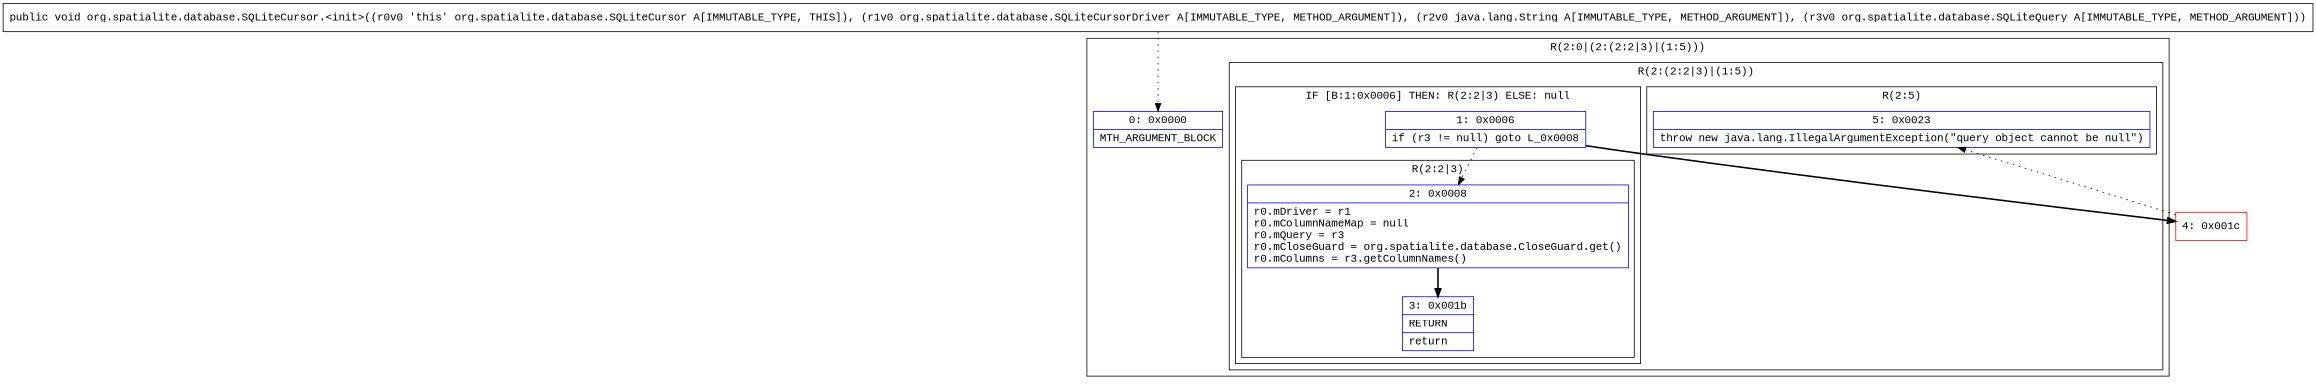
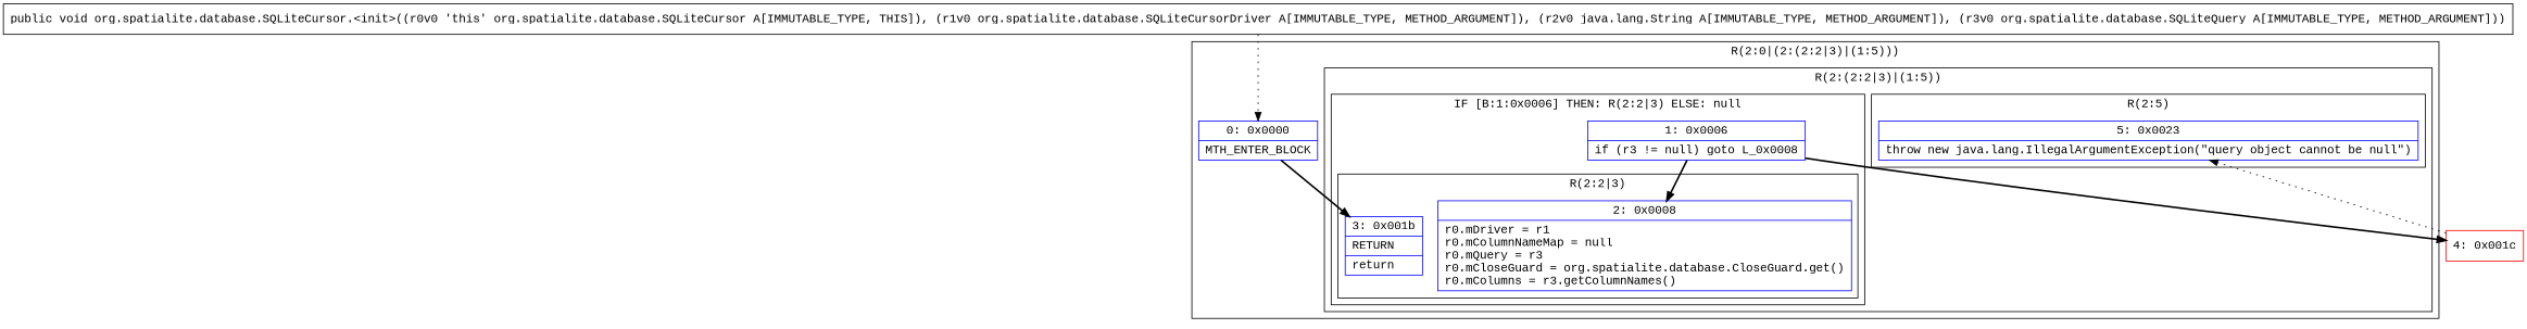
  digraph {
    fontname="Liberation Mono"
    node [color=blue fontname="Liberation Mono" shape=record]
    edge [fontname="Liberation Mono" style=dotted]
    n1 [label="{2\:\ 0x0008|r0.mDriver = r1\lr0.mColumnNameMap = null\lr0.mQuery = r3\lr0.mCloseGuard = org.spatialite.database.CloseGuard.get()\lr0.mColumns = r3.getColumnNames()\l}"]
    n2 [label="{3\:\ 0x001b|RETURN\l|return\l}"]
    n3 [label="{1\:\ 0x0006|if (r3 != null) goto L_0x0008\l}"]
    n4 [label="{5\:\ 0x0023|throw new java.lang.IllegalArgumentException(\"query object cannot be null\")\l}"]
-   n5 [label="{0\:\ 0x0000|MTH_ARGUMENT_BLOCK\l}"]
+   n5 [label="{0\:\ 0x0000|MTH_ENTER_BLOCK\l}"]
    n6 [color=red label="{4\:\ 0x001c}"]
    n7 [label="{public void org.spatialite.database.SQLiteCursor.\<init\>((r0v0 'this' org.spatialite.database.SQLiteCursor A[IMMUTABLE_TYPE, THIS]), (r1v0 org.spatialite.database.SQLiteCursorDriver A[IMMUTABLE_TYPE, METHOD_ARGUMENT]), (r2v0 java.lang.String A[IMMUTABLE_TYPE, METHOD_ARGUMENT]), (r3v0 org.spatialite.database.SQLiteQuery A[IMMUTABLE_TYPE, METHOD_ARGUMENT])) }" color=""]
    subgraph cluster_1 {
      label="R(2:0|(2:(2:2|3)|(1:5)))"
      n5
      subgraph cluster_2 {
        label="R(2:(2:2|3)|(1:5))"
        subgraph cluster_3 {
          label="IF [B:1:0x0006] THEN: R(2:2|3) ELSE: null"
          n3
          subgraph cluster_4 {
            label="R(2:2|3)"
            n1
            n2
          }
        }
        subgraph cluster_5 {
          label="R(2:5)"
          n4
        }
      }
    }
-   n1 -> n2 [style=bold]
-   n3 -> n1
+   n5 -> n2 [style=bold]
+   n3 -> n1 [style=bold]
    n3 -> n6 [style=bold]
    n6 -> n4
    n7 -> n5
  }
